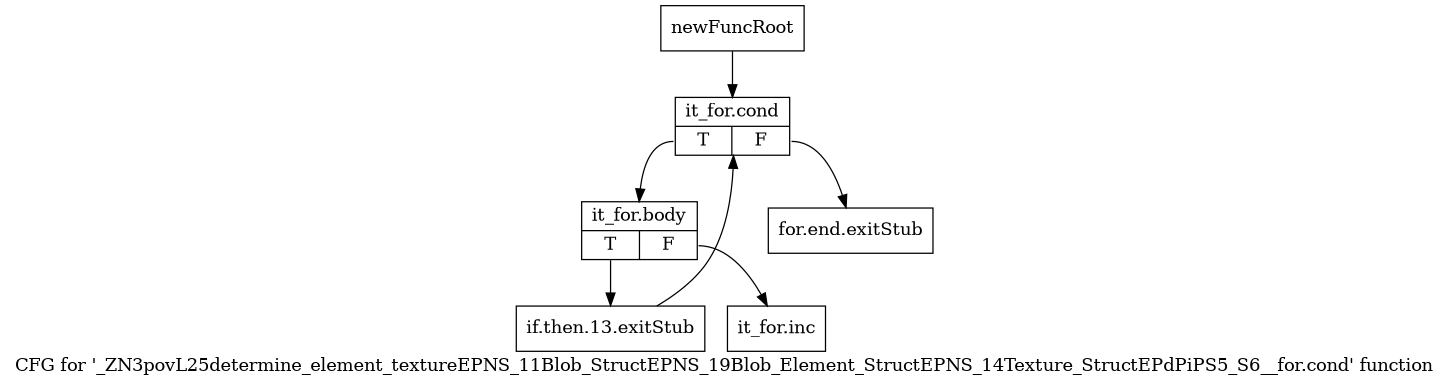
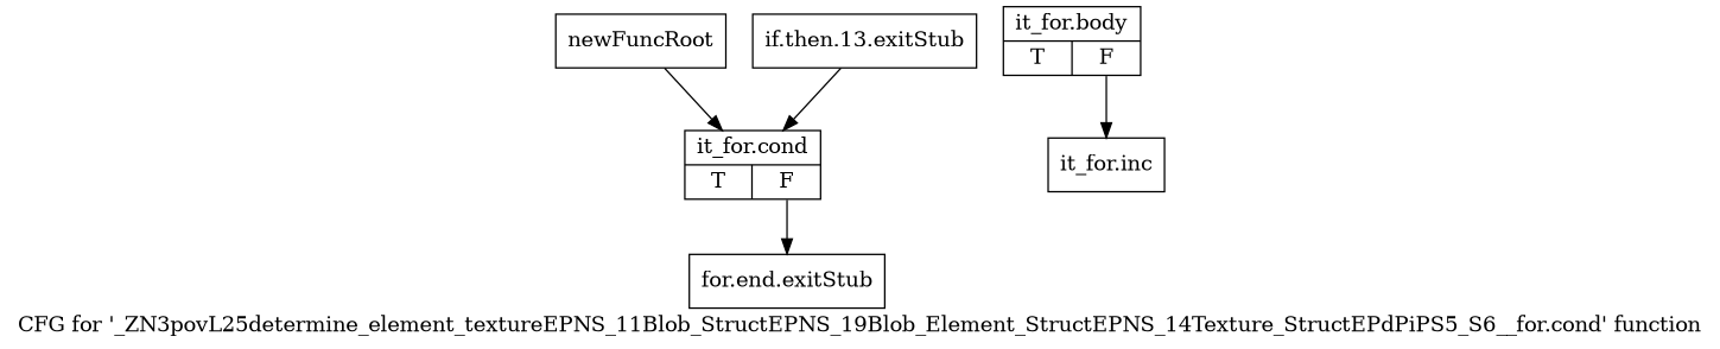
  digraph {
    label="CFG for '_ZN3povL25determine_element_textureEPNS_11Blob_StructEPNS_19Blob_Element_StructEPNS_14Texture_StructEPdPiPS5_S6__for.cond' function"
    node [shape=record]
    n1 [label="{newFuncRoot}"]
    n2 [label="{it_for.cond|{<s0>T|<s1>F}}"]
    n3 [label="{for.end.exitStub}"]
    n4 [label="{it_for.body|{<s0>T|<s1>F}}"]
    n5 [label="{if.then.13.exitStub}"]
    n6 [label="{it_for.inc}"]
    n1 -> n2
    n2 -> n3 [tailport=s1]
-   n2 -> n4 [tailport=s0]
-   n4 -> n5 [tailport=s0]
    n4 -> n6 [tailport=s1]
    n5 -> n2
  }
